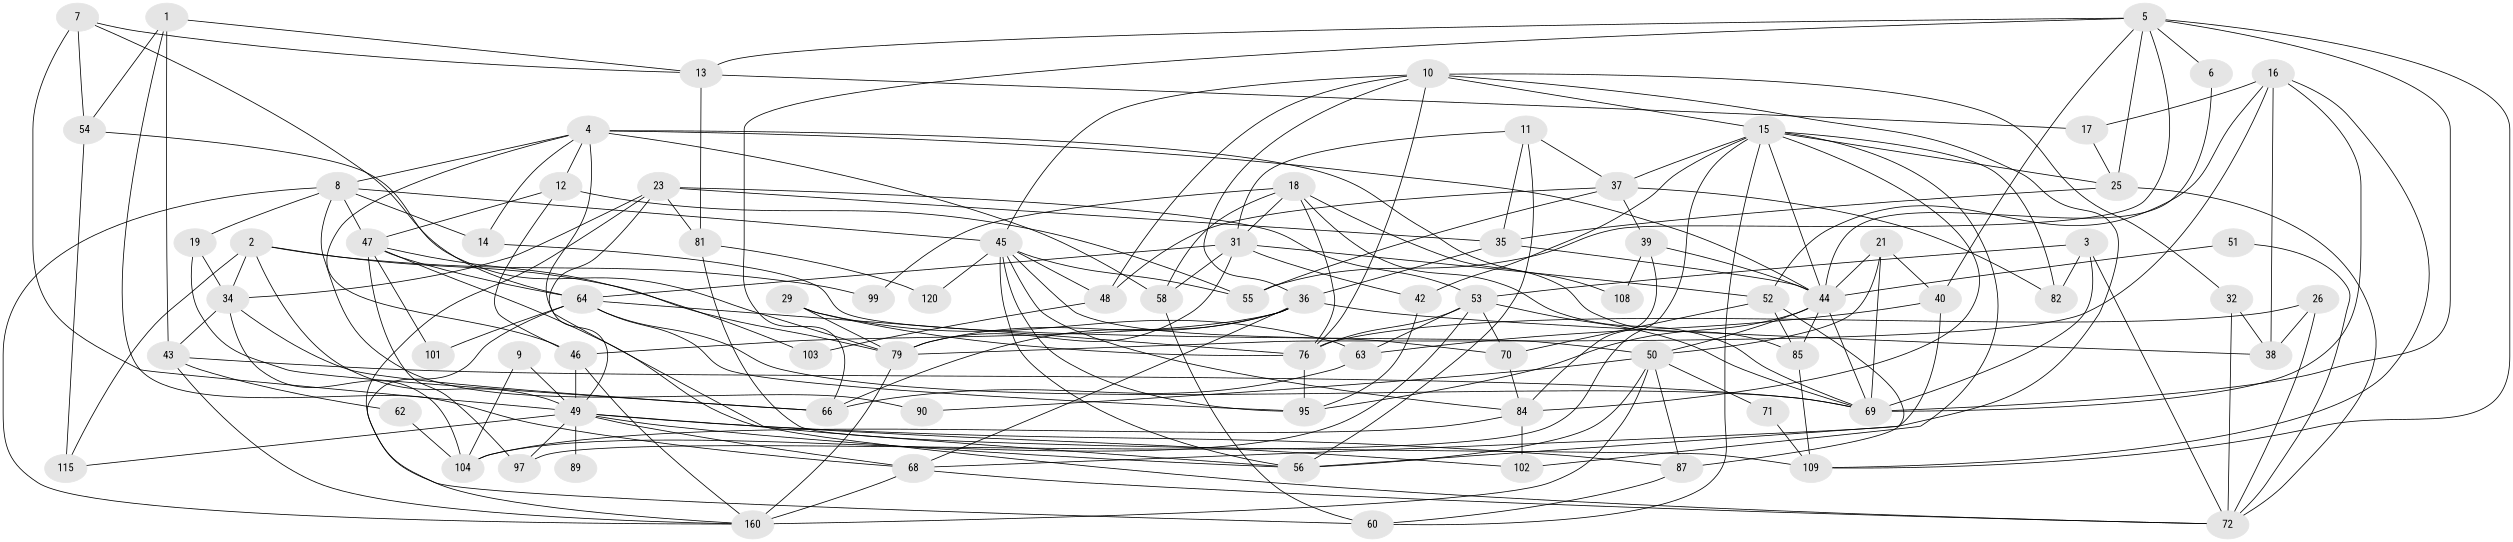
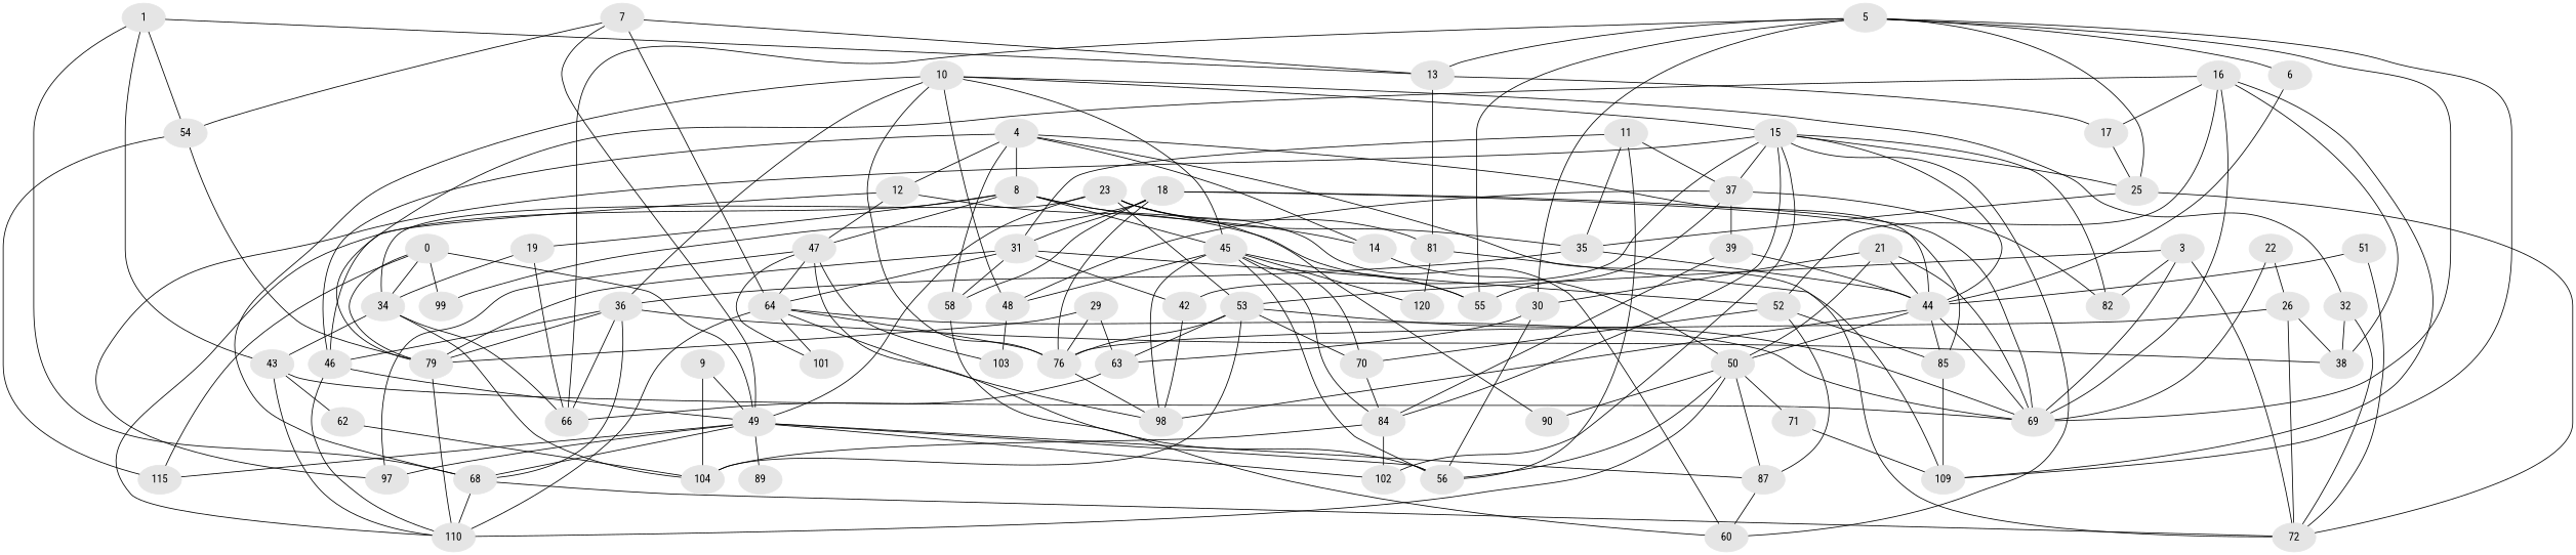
  graph {
    fontname="Roboto Condensed"
    node [color=gray90 fontname="Roboto Condensed" style=filled]
    edge [fontname="Roboto Condensed"]
    1 [super="+40"]
    13 [super="+65"]
    43 [super="+74"]
    54
    68 [super="+94"]
    17
    81
    69 [super="+118"]
-   110 [super="+121" label=160]
+   110 [super="+121"]
    62
    79 [super="+86"]
    115
    72 [super="+112"]
-   2 [super="+67"]
+   2 [super="+67" label=0]
    34 [super="+100"]
    49 [super="+92"]
    99
    8 [super="+24"]
    14 [super="+28"]
    19
    45 [super="+59"]
    47 [super="+75"]
    90
    66 [super="+119"]
    104
    56 [super="+107"]
    97
    102
    89
    n30 [label=87]
    53 [super="+117"]
    76 [super="+91"]
    63 [super="+106"]
    70
    3
    82 [super="+87"]
    4 [super="+93"]
    12 [super="+61"]
    44 [super="+80"]
    46 [super="+98"]
    58
-   108
    55
    50 [super="+116"]
    85
-   95 [super="+123"]
+   95 [super="+123" label=98]
    60
    5 [super="+20"]
    6
    25
-   30 [label=40]
+   30
    109 [super="+126"]
    35 [super="+114"]
    7
    64 [super="+122"]
    101
    48
    84 [super="+88"]
    120
    103
    9
    10 [super="+96"]
    15 [super="+73"]
    32
    36 [super="+51"]
    37 [super="+113"]
    42
    38
    11 [super="+83"]
    31 [super="+124"]
    52 [super="+77"]
    39
    71
    16 [super="+33"]
    18 [super="+125"]
    21 [super="+27"]
+   22
    26
    23 [super="+105"]
    29
    n81 [label=51]
    1 -- 13
    1 -- 43
    1 -- 54
    1 -- 68
    13 -- 17
    13 -- 81
    43 -- 69
    43 -- 110
    43 -- 62
    54 -- 79
    54 -- 115
    68 -- 110 [weight=2]
    68 -- 72
    17 -- 25
    81 -- 109
    81 -- 120
    62 -- 104
    79 -- 110
    2 -- 79
    2 -- 115
    2 -- 34
    2 -- 49
    2 -- 99
    34 -- 43
    34 -- 66
    34 -- 104
    49 -- 68
    49 -- 115
    49 -- 56
    49 -- 97
    49 -- 102
    49 -- 89
    49 -- n30
    8 -- 110
    8 -- 14 [weight=2]
    8 -- 19
    8 -- 45
    8 -- 47
    8 -- 90
    14 -- 50
    19 -- 34
    19 -- 66
    45 -- 56
    45 -- 70
    45 -- 55
    45 -- 95
    45 -- 48
    45 -- 84
    45 -- 120
    47 -- 56
    47 -- 97
    47 -- 64
    47 -- 101
    47 -- 103
    n30 -- 60
    53 -- 69
    53 -- 104
    53 -- 76
    53 -- 63
    53 -- 70
    76 -- 95
    63 -- 66
    70 -- 84
    3 -- 69
    3 -- 72
    3 -- 53
    3 -- 82
    4 -- 72
    4 -- 8
    4 -- 14
    4 -- 12
    4 -- 44
    4 -- 46
    4 -- 58
-   4 -- 108
    12 -- 47
    12 -- 46
    12 -- 55
    44 -- 69
    44 -- 50
    44 -- 85
    44 -- 95
    46 -- 110
    46 -- 49
    58 -- 60
    50 -- 110
    50 -- 90
    50 -- 56
    50 -- n30
    50 -- 71
    85 -- 109
    5 -- 13
    5 -- 69
    5 -- 66
    5 -- 55
    5 -- 6
    5 -- 25
    5 -- 30
    5 -- 109
    6 -- 44
    25 -- 72
    25 -- 35
    30 -- 56
    30 -- 63
    35 -- 44
    35 -- 36
    7 -- 13
    7 -- 54
    7 -- 49
    7 -- 64
    64 -- 69
    64 -- 110
    64 -- 76
    64 -- 95
    64 -- 101
    48 -- 103
    84 -- 104
    84 -- 102
    9 -- 49
    9 -- 104
    10 -- 68
    10 -- 45
    10 -- 76
    10 -- 48
    10 -- 15
    10 -- 32
    10 -- 36
    15 -- 97
    15 -- 102
    15 -- 82
    15 -- 44
    15 -- 60
    15 -- 25
    15 -- 84 [weight=2]
    15 -- 37 [weight=2]
    15 -- 42
    32 -- 72
    32 -- 38
    36 -- 68
    36 -- 79
    36 -- 66
    36 -- 46
    36 -- 38
    37 -- 82
    37 -- 55
    37 -- 48
    37 -- 39
    42 -- 95
    11 -- 56
    11 -- 35
    11 -- 37
    11 -- 31
    31 -- 79
    31 -- 58
    31 -- 64
    31 -- 42
    31 -- 52
    52 -- n30
    52 -- 70
    52 -- 85
    39 -- 44
-   39 -- 108
    39 -- 84
    71 -- 109
    16 -- 17
    16 -- 69
    16 -- 79
    16 -- 109
    16 -- 38
    16 -- 52
    18 -- 69
    18 -- 99
    18 -- 76
    18 -- 58
    18 -- 85
    18 -- 31
    21 -- 69
    21 -- 44
    21 -- 50
    21 -- 30
+   22 -- 69
+   22 -- 26
    26 -- 72
    26 -- 76
    26 -- 38
    23 -- 81
    23 -- 34
    23 -- 49
    23 -- 53
    23 -- 60
    23 -- 35
    29 -- 79
    29 -- 76
    29 -- 63
    n81 -- 72
    n81 -- 44
  }
